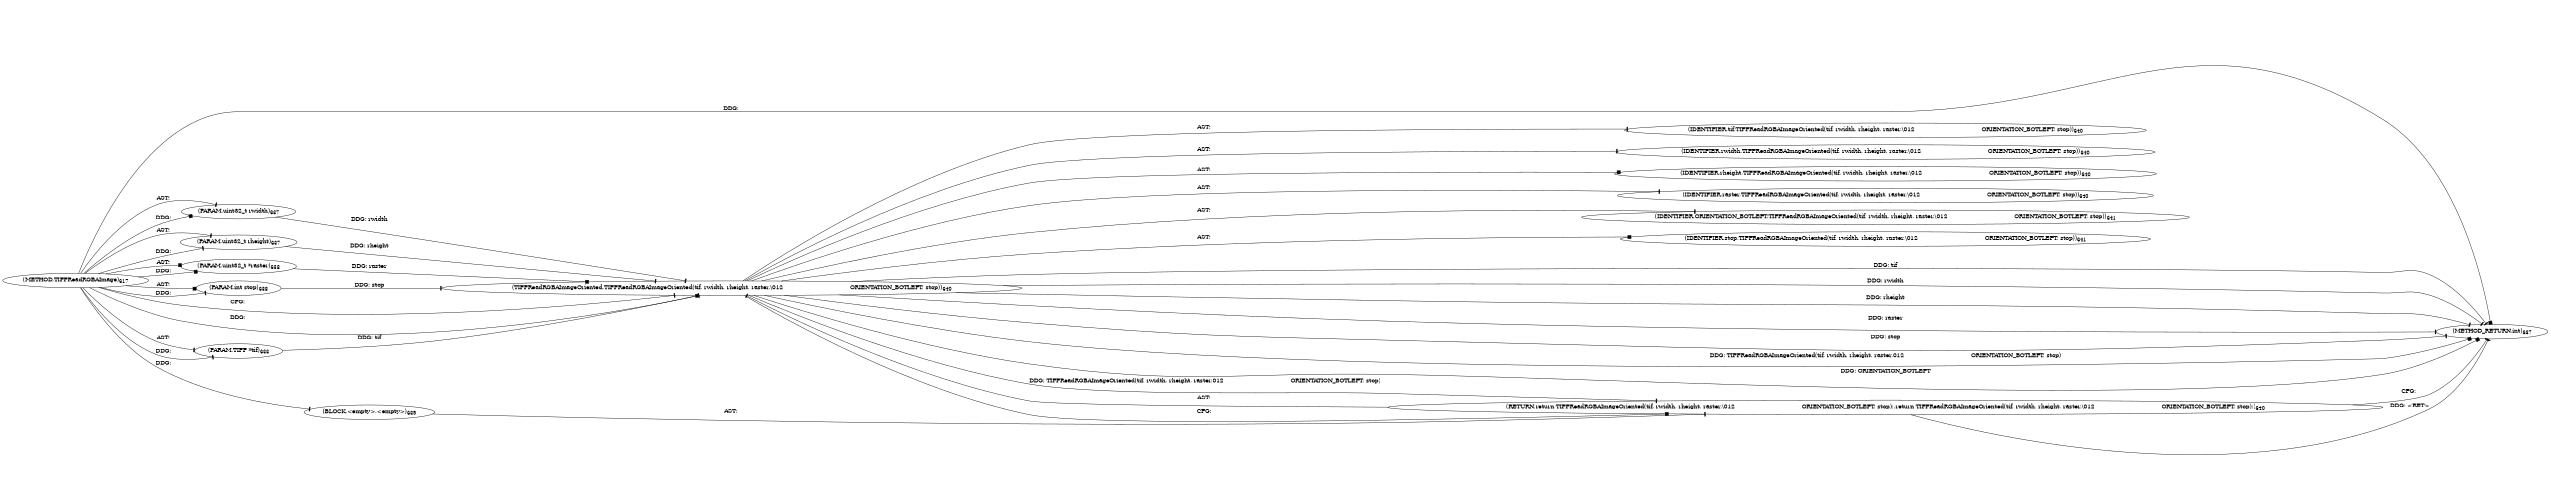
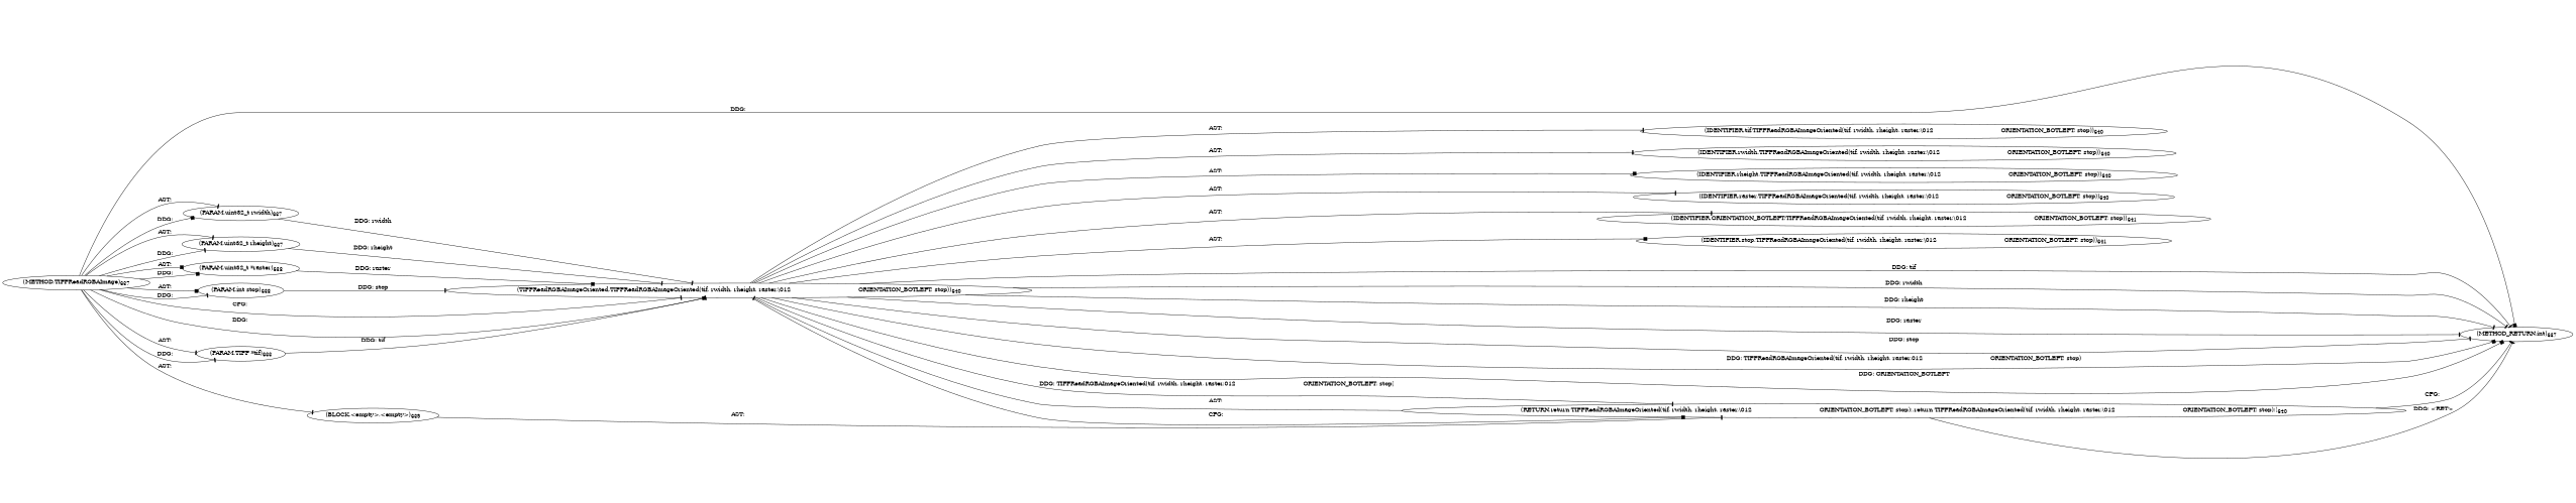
  digraph {
    rankdir=LR
    edge [arrowhead=tee]
-   n1 [label=<(METHOD,TIFFReadRGBAImage)<SUB>617</SUB>>]
+   n1 [label=<(METHOD,TIFFReadRGBAImage)<SUB>637</SUB>>]
    n2 [label=<(PARAM,TIFF *tif)<SUB>633</SUB>>]
    n3 [label=<(PARAM,uint32_t rwidth)<SUB>637</SUB>>]
    n4 [label=<(PARAM,uint32_t rheight)<SUB>637</SUB>>]
    n5 [label=<(PARAM,uint32_t *raster)<SUB>638</SUB>>]
    n6 [label=<(PARAM,int stop)<SUB>638</SUB>>]
    n7 [label=<(BLOCK,&lt;empty&gt;,&lt;empty&gt;)<SUB>639</SUB>>]
    n8 [label=<(TIFFReadRGBAImageOriented,TIFFReadRGBAImageOriented(tif, rwidth, rheight, raster,\012                                     ORIENTATION_BOTLEFT, stop))<SUB>640</SUB>>]
    n9 [label=<(METHOD_RETURN,int)<SUB>637</SUB>>]
    n10 [label=<(RETURN,return TIFFReadRGBAImageOriented(tif, rwidth, rheight, raster,\012                                     ORIENTATION_BOTLEFT, stop);,return TIFFReadRGBAImageOriented(tif, rwidth, rheight, raster,\012                                     ORIENTATION_BOTLEFT, stop);)<SUB>640</SUB>>]
    n11 [label=<(IDENTIFIER,tif,TIFFReadRGBAImageOriented(tif, rwidth, rheight, raster,\012                                     ORIENTATION_BOTLEFT, stop))<SUB>640</SUB>>]
    n12 [label=<(IDENTIFIER,rwidth,TIFFReadRGBAImageOriented(tif, rwidth, rheight, raster,\012                                     ORIENTATION_BOTLEFT, stop))<SUB>640</SUB>>]
    n13 [label=<(IDENTIFIER,rheight,TIFFReadRGBAImageOriented(tif, rwidth, rheight, raster,\012                                     ORIENTATION_BOTLEFT, stop))<SUB>640</SUB>>]
    n14 [label=<(IDENTIFIER,raster,TIFFReadRGBAImageOriented(tif, rwidth, rheight, raster,\012                                     ORIENTATION_BOTLEFT, stop))<SUB>640</SUB>>]
    n15 [label=<(IDENTIFIER,ORIENTATION_BOTLEFT,TIFFReadRGBAImageOriented(tif, rwidth, rheight, raster,\012                                     ORIENTATION_BOTLEFT, stop))<SUB>641</SUB>>]
    n16 [label=<(IDENTIFIER,stop,TIFFReadRGBAImageOriented(tif, rwidth, rheight, raster,\012                                     ORIENTATION_BOTLEFT, stop))<SUB>641</SUB>>]
    n1 -> n2 [label="AST: "]
    n1 -> n2 [label="DDG: "]
    n1 -> n3 [label="AST: "]
    n1 -> n3 [arrowhead=box label="DDG: "]
    n1 -> n4 [label="AST: "]
    n1 -> n4 [label="DDG: "]
    n1 -> n5 [arrowhead=box label="AST: "]
    n1 -> n5 [arrowhead=box label="DDG: "]
    n1 -> n6 [arrowhead=box label="AST: "]
    n1 -> n6 [label="DDG: "]
-   n1 -> n7 [label="DDG: "]
+   n1 -> n7 [label="AST: "]
    n1 -> n8 [label="CFG: "]
    n1 -> n8 [label="DDG: "]
    n1 -> n9 [arrowhead=box label="DDG: "]
    n2 -> n8 [arrowhead=box label="DDG: tif"]
    n3 -> n8 [label="DDG: rwidth"]
    n4 -> n8 [label="DDG: rheight"]
    n5 -> n8 [arrowhead=box label="DDG: raster"]
    n6 -> n8 [label="DDG: stop"]
    n7 -> n10 [label="AST: "]
    n8 -> n9 [label="DDG: tif"]
    n8 -> n9 [label="DDG: rwidth"]
    n8 -> n9 [label="DDG: rheight"]
    n8 -> n9 [label="DDG: raster"]
    n8 -> n9 [label="DDG: stop"]
    n8 -> n9 [arrowhead=box label="DDG: TIFFReadRGBAImageOriented(tif, rwidth, rheight, raster,\012                                     ORIENTATION_BOTLEFT, stop)"]
    n8 -> n9 [arrowhead=box label="DDG: ORIENTATION_BOTLEFT"]
    n8 -> n10 [arrowhead=box label="CFG: "]
    n8 -> n10 [label="DDG: TIFFReadRGBAImageOriented(tif, rwidth, rheight, raster,\012                                     ORIENTATION_BOTLEFT, stop)"]
    n8 -> n11 [label="AST: "]
    n8 -> n12 [label="AST: "]
    n8 -> n13 [arrowhead=box label="AST: "]
    n8 -> n14 [label="AST: "]
    n8 -> n15 [label="AST: "]
    n8 -> n16 [arrowhead=box label="AST: "]
    n10 -> n8 [label="AST: "]
    n10 -> n9 [label="CFG: "]
    n10 -> n9 [label="DDG: &lt;RET&gt;"]
  }
